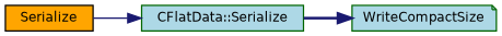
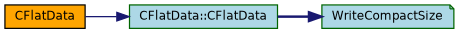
  digraph {
    rankdir=LR
    node [color=darkgreen fillcolor=lightblue fontname=Helvetica fontsize=10 shape=box style=filled]
    edge [color=midnightblue fontname=Helvetica fontsize=10 labelfontname=Helvetica labelfontsize=10]
-   n1 [color=black fillcolor=orange fontcolor=black height=0.2 label=Serialize width=0.4]
-   n2 [height=0.2 label="CFlatData::Serialize" width=0.4]
+   n1 [color=black fillcolor=orange fontcolor=black height=0.2 label=CFlatData width=0.4]
+   n2 [height=0.2 label="CFlatData::CFlatData" width=0.4]
    n3 [height=0.2 label=WriteCompactSize shape=note width=0.4]
    n1 -> n2 [style=solid]
    n2 -> n3 [style=bold]
  }
